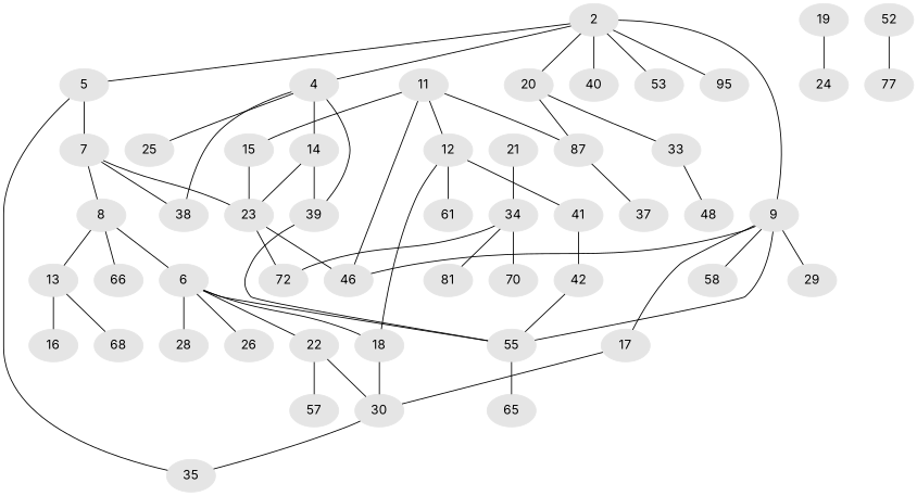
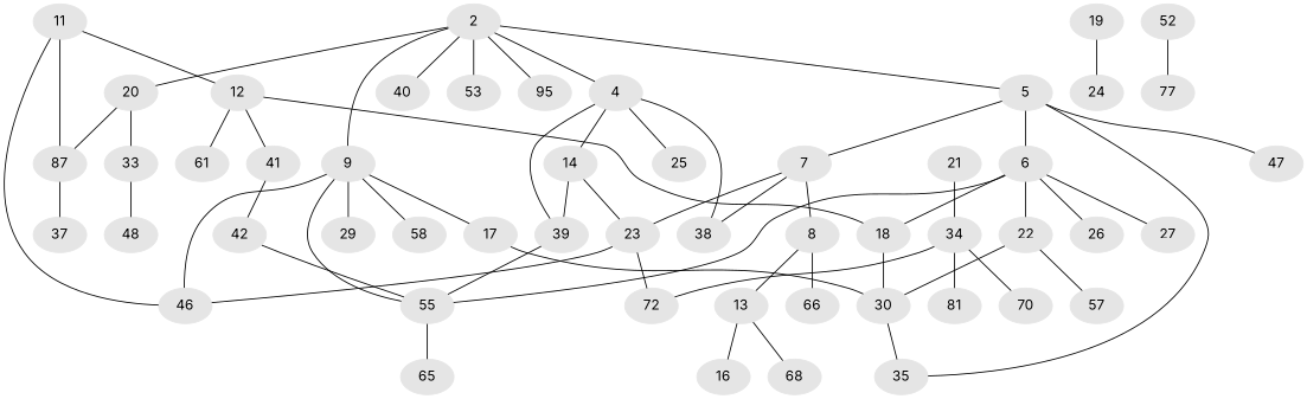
  graph {
    fontname=Inter
    node [color=gray90 fontname=Inter style=filled]
    edge [fontname=Inter]
    2 [super="+3"]
    4 [super="+49"]
    5 [super="+43"]
    9 [super="+85"]
    20 [super="+86"]
    40
    53 [super="+56"]
    n8 [label=95]
    11 [super="+32"]
    46 [super="+67"]
    12 [super="+31"]
-   15 [super="+64"]
    n13 [label=87 super="+82"]
    18 [super="+74"]
    30 [super="+50"]
    14
    25
    38 [super="+79"]
    39 [super="+55"]
    6 [super="+54"]
    7 [super="+63"]
    35 [super="+80"]
+   47 [super="+69"]
    n24 [label=55 super="+84"]
    17
    29
    58
    33 [super="+78"]
    23 [super="+87"]
    22
    26 [super="+76"]
-   28 [super="+51"]
+   28 [super="+51" label=27]
    8 [super="+45"]
    57 [super="+62"]
    65
    13 [super="+83"]
    66
    72
    16
    68
    41 [super="+73"]
    61 [super="+71"]
    37
    42
    19
    24
    21 [super="+36"]
    34 [super="+44"]
    48
    52
    77
    70
    81
    2 -- 4
    2 -- 5
    2 -- 9
    2 -- 20
    2 -- 40
    2 -- 53
    2 -- n8
    4 -- 14
    4 -- 25
    4 -- 38
    4 -- 39
-   8 -- 6
+   5 -- 6
    5 -- 7
    5 -- 35
+   5 -- 47
    9 -- 46
    9 -- n24
    9 -- 17
    9 -- 29
    9 -- 58
    20 -- n13
    20 -- 33
    11 -- 46
    11 -- 12
-   11 -- 15
    11 -- n13
    12 -- 18
    12 -- 41
    12 -- 61
-   15 -- 23
    n13 -- 37
    18 -- 30
    30 -- 35
    14 -- 39
    14 -- 23
    39 -- n24
    6 -- 18
    6 -- n24
    6 -- 22
    6 -- 26
    6 -- 28
    7 -- 38
    7 -- 23
    7 -- 8
    n24 -- 65
    17 -- 30
    33 -- 48
    23 -- 46
    23 -- 72
    22 -- 30
    22 -- 57
    8 -- 13
    8 -- 66
    13 -- 16
    13 -- 68
    41 -- 42
    42 -- n24
    19 -- 24
    21 -- 34
    34 -- 72
    34 -- 70
    34 -- 81
    52 -- 77
  }
